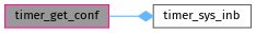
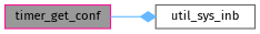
  digraph {
    rankdir=LR
    fontname="Fira Sans"
    node [fontname="Fira Sans" fontsize=10 shape=box style=filled]
    n1 [color=deeppink fillcolor=grey60 fontcolor=black height=0.2 label=timer_get_conf width=0.4]
-   n2 [color=gray40 fillcolor=white height=0.2 label=timer_sys_inb width=0.4]
+   n2 [color=gray40 fillcolor=white height=0.2 label=util_sys_inb width=0.4]
    n1 -> n2 [color=steelblue1 fontname="Fira Sans" fontsize=10 labelfontname=Helvetica labelfontsize=10 style=solid arrowhead=diamond]
  }
